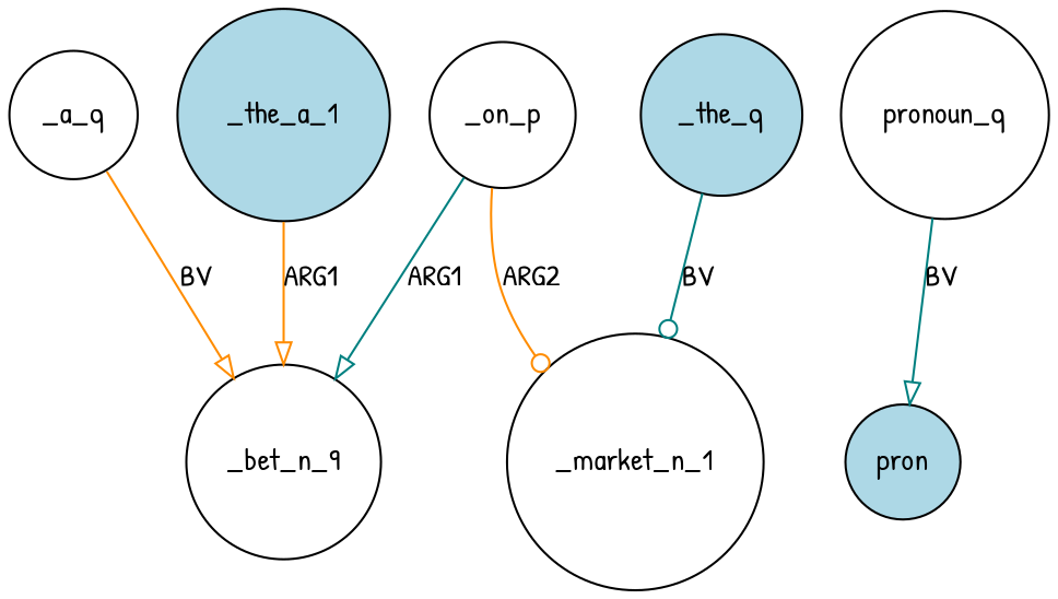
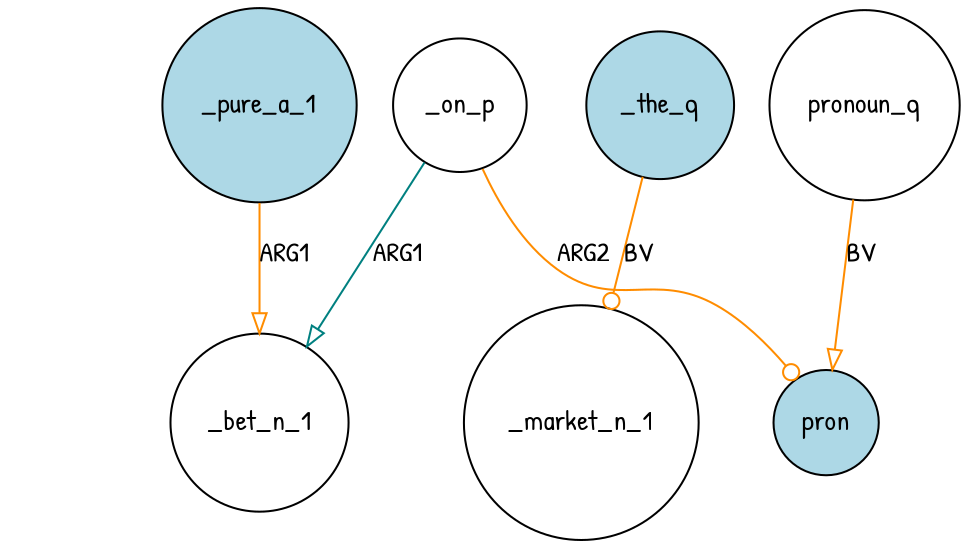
  digraph {
    fontname="Patrick Hand"
    node [fillcolor=white fontname="Patrick Hand" shape=circle style=filled]
    edge [arrowhead=onormal color=darkorange fontname="Patrick Hand"]
-   _pure_a_1 [fillcolor=lightblue label=_the_a_1]
-   _bet_n_1 [label=_bet_n_9]
+   _pure_a_1 [fillcolor=lightblue]
+   _bet_n_1
    _on_p
    _market_n_1
    pron [fillcolor=lightblue]
-   _a_q
    _the_q [fillcolor=lightblue]
    pronoun_q
    _pure_a_1 -> _bet_n_1 [label=ARG1]
    _on_p -> _bet_n_1 [color=teal label=ARG1]
-   _on_p -> _market_n_1 [arrowhead=odot label=ARG2]
-   _a_q -> _bet_n_1 [label=BV]
-   _the_q -> _market_n_1 [arrowhead=odot color=teal label=BV]
-   pronoun_q -> pron [color=teal label=BV]
+   _on_p -> pron [arrowhead=odot label=ARG2]
+   _the_q -> _market_n_1 [arrowhead=odot label=BV]
+   pronoun_q -> pron [label=BV]
  }
